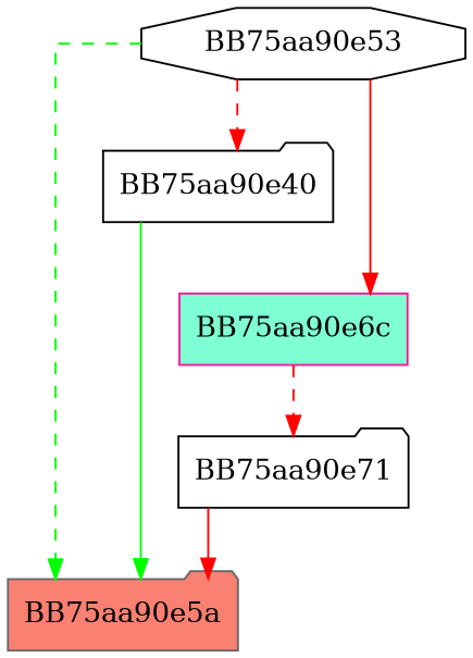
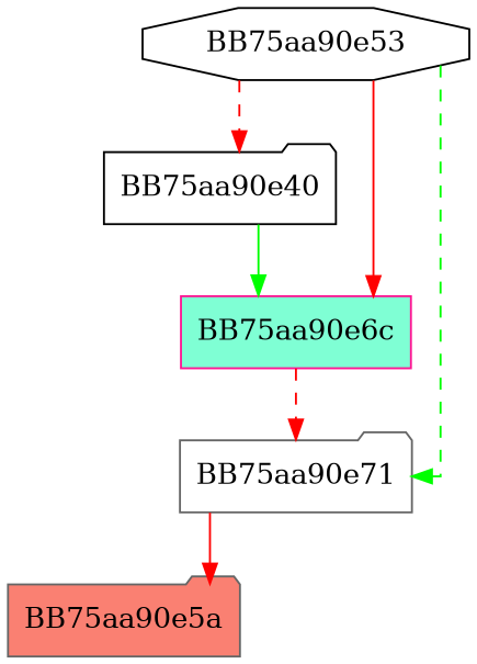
  digraph {
    splines=ortho
    node [color=gray40 fillcolor=white shape=folder style=filled]
    edge [color=red style=solid]
    n1 [fillcolor=salmon label=BB75aa90e5a]
    BB75aa90e40 [color=black]
    BB75aa90e53 [color=black shape=octagon]
-   BB75aa90e71 [color=black]
+   BB75aa90e71
    BB75aa90e6c [color=deeppink fillcolor=aquamarine shape=box]
-   BB75aa90e40 -> n1 [color=green]
+   BB75aa90e40 -> BB75aa90e6c [color=green]
    BB75aa90e53 -> BB75aa90e40 [style=dashed]
-   BB75aa90e53 -> n1 [color=green style=dashed]
+   BB75aa90e53 -> BB75aa90e71 [color=green style=dashed]
    BB75aa90e53 -> BB75aa90e6c
    BB75aa90e71 -> n1
    BB75aa90e6c -> BB75aa90e71 [style=dashed]
  }
